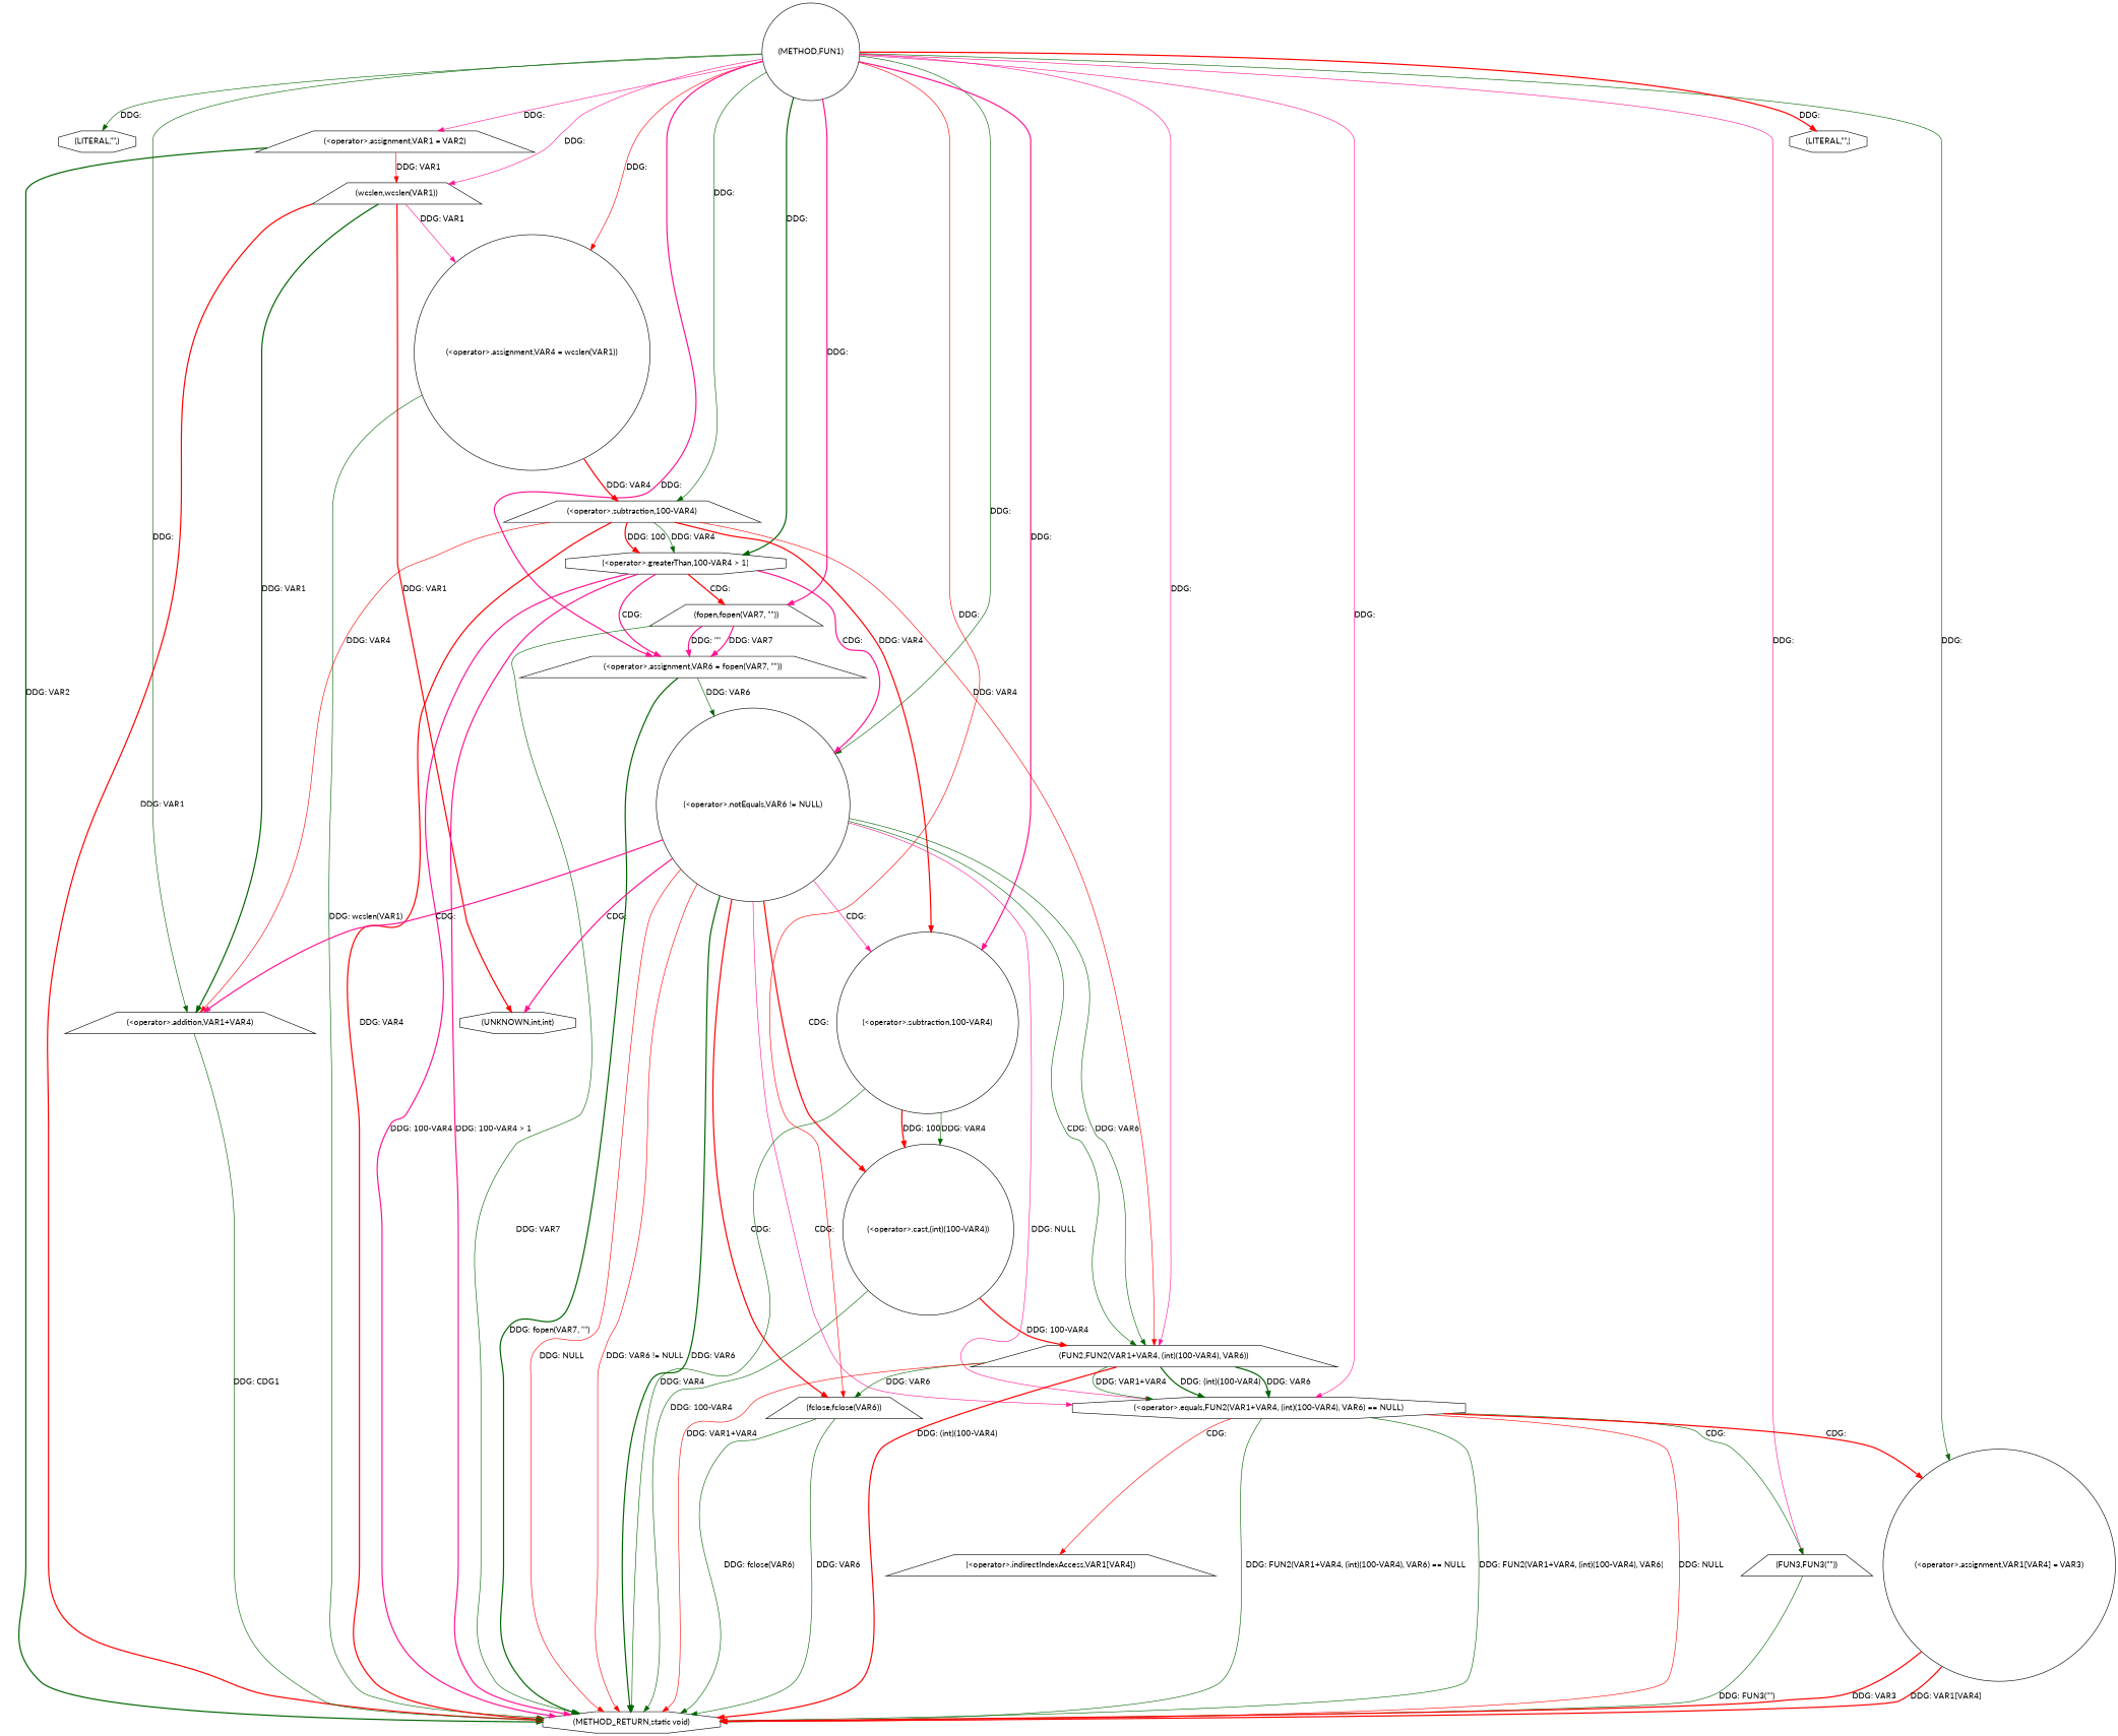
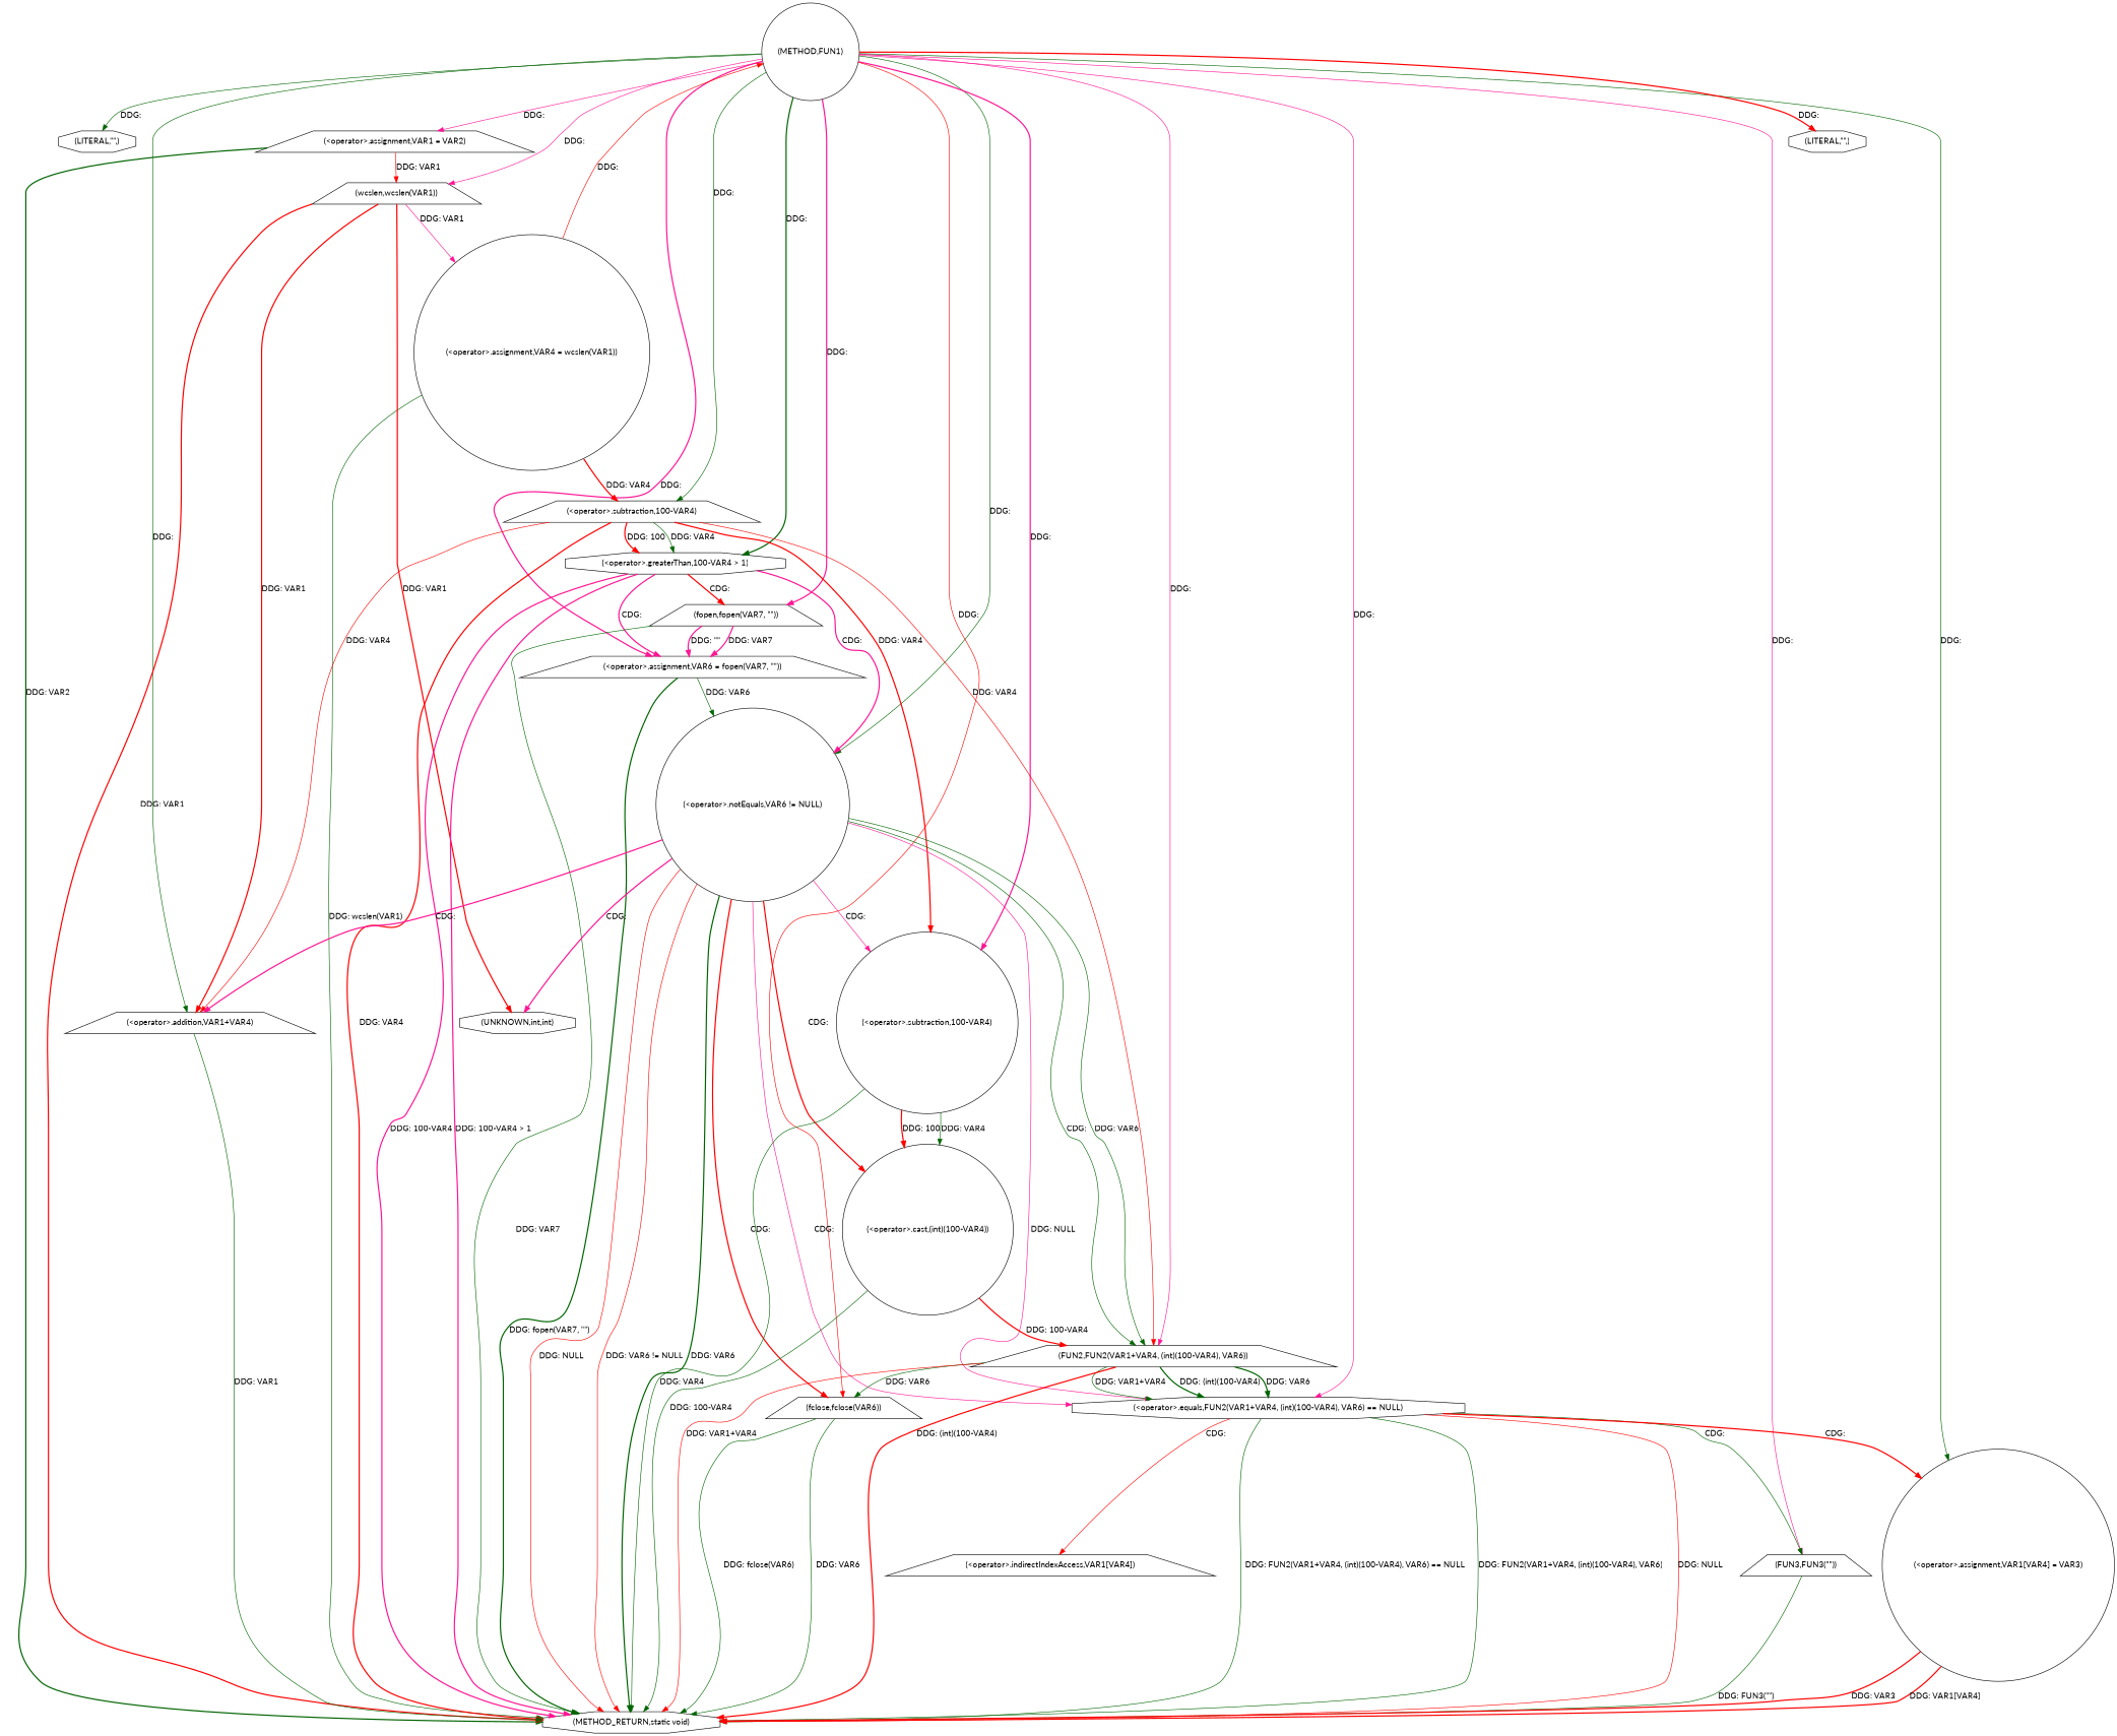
  digraph {
    fontname=Lato
    node [fontname=Lato shape=trapezium]
    edge [color=darkgreen fontname=Lato style=solid]
    n1 [label="(METHOD,FUN1)" shape=circle]
    n2 [label="(LITERAL,\"\",)" shape=octagon]
    n3 [label="(<operator>.assignment,VAR1 = VAR2)"]
    n4 [label="(<operator>.assignment,VAR4 = wcslen(VAR1))" shape=circle]
    n5 [label="(wcslen,wcslen(VAR1))"]
    n6 [label="(<operator>.greaterThan,100-VAR4 > 1)" shape=octagon]
    n7 [label="(<operator>.subtraction,100-VAR4)"]
    n8 [label="(<operator>.assignment,VAR6 = fopen(VAR7, \"\"))"]
    n9 [label="(fopen,fopen(VAR7, \"\"))"]
    n10 [label="(<operator>.notEquals,VAR6 != NULL)" shape=circle]
    n11 [label="(<operator>.equals,FUN2(VAR1+VAR4, (int)(100-VAR4), VAR6) == NULL)" shape=octagon]
    n12 [label="(FUN2,FUN2(VAR1+VAR4, (int)(100-VAR4), VAR6))"]
    n13 [label="(<operator>.addition,VAR1+VAR4)"]
    n14 [label="(<operator>.subtraction,100-VAR4)" shape=circle]
    n15 [label="(FUN3,FUN3(\"\"))"]
    n16 [label="(<operator>.assignment,VAR1[VAR4] = VAR3)" shape=circle]
    n17 [label="(fclose,fclose(VAR6))"]
    n18 [label="(LITERAL,\"\",)" shape=octagon]
    n19 [label="(METHOD_RETURN,static void)" shape=octagon]
    n20 [label="(UNKNOWN,int,int)" shape=octagon]
    n21 [label="(<operator>.cast,(int)(100-VAR4))" shape=circle]
    n22 [label="(<operator>.indirectIndexAccess,VAR1[VAR4])"]
    n1 -> n2 [label="DDG: "]
    n1 -> n3 [color=deeppink label="DDG: "]
-   n1 -> n4 [color=red label="DDG: "]
+   n4 -> n1 [color=red label="DDG: "]
    n1 -> n5 [color=deeppink label="DDG: "]
    n1 -> n6 [label="DDG: " style=bold]
    n1 -> n7 [label="DDG: "]
    n1 -> n8 [color=deeppink label="DDG: " style=bold]
    n1 -> n9 [color=deeppink label="DDG: " style=bold]
    n1 -> n10 [label="DDG: "]
    n1 -> n11 [color=deeppink label="DDG: "]
    n1 -> n12 [color=deeppink label="DDG: "]
    n1 -> n13 [label="DDG: "]
    n1 -> n14 [color=deeppink label="DDG: " style=bold]
    n1 -> n15 [color=deeppink label="DDG: "]
    n1 -> n16 [label="DDG: "]
    n1 -> n17 [color=red label="DDG: "]
    n1 -> n18 [color=red label="DDG: " style=bold]
    n3 -> n5 [color=red label="DDG: VAR1"]
    n3 -> n19 [label="DDG: VAR2" style=bold]
    n4 -> n7 [color=red label="DDG: VAR4" style=bold]
    n4 -> n19 [label="DDG: wcslen(VAR1)"]
    n5 -> n4 [color=deeppink label="DDG: VAR1"]
-   n5 -> n13 [label="DDG: VAR1" style=bold]
+   n5 -> n13 [color=red label="DDG: VAR1" style=bold]
    n5 -> n19 [color=red label="DDG: VAR1" style=bold]
    n5 -> n20 [color=red label="DDG: VAR1" style=bold]
    n6 -> n8 [color=deeppink label="CDG: " style=bold]
    n6 -> n9 [color=red label="CDG: " style=bold]
    n6 -> n10 [color=deeppink label="CDG: " style=bold]
    n6 -> n19 [color=deeppink label="DDG: 100-VAR4 > 1" style=bold]
    n6 -> n19 [color=deeppink label="DDG: 100-VAR4" style=bold]
    n7 -> n6 [color=red label="DDG: 100" style=bold]
    n7 -> n6 [label="DDG: VAR4"]
    n7 -> n12 [color=red label="DDG: VAR4"]
    n7 -> n13 [color=red label="DDG: VAR4"]
    n7 -> n14 [color=red label="DDG: VAR4" style=bold]
    n7 -> n19 [color=red label="DDG: VAR4" style=bold]
    n8 -> n10 [label="DDG: VAR6"]
    n8 -> n19 [label="DDG: fopen(VAR7, \"\")" style=bold]
    n9 -> n8 [color=deeppink label="DDG: VAR7" style=bold]
    n9 -> n8 [color=deeppink label="DDG: \"\"" style=bold]
    n9 -> n19 [label="DDG: VAR7"]
    n10 -> n11 [color=deeppink label="DDG: NULL"]
    n10 -> n11 [color=deeppink label="CDG: "]
    n10 -> n12 [label="DDG: VAR6"]
    n10 -> n12 [label="CDG: "]
    n10 -> n13 [color=deeppink label="CDG: " style=bold]
    n10 -> n14 [color=deeppink label="CDG: "]
    n10 -> n17 [color=red label="CDG: " style=bold]
    n10 -> n19 [color=red label="DDG: NULL"]
    n10 -> n19 [color=red label="DDG: VAR6 != NULL"]
    n10 -> n19 [label="DDG: VAR6" style=bold]
    n10 -> n20 [color=deeppink label="CDG: " style=bold]
    n10 -> n21 [color=red label="CDG: " style=bold]
    n11 -> n15 [label="CDG: "]
    n11 -> n16 [color=red label="CDG: " style=bold]
    n11 -> n19 [label="DDG: FUN2(VAR1+VAR4, (int)(100-VAR4), VAR6) == NULL"]
    n11 -> n19 [label="DDG: FUN2(VAR1+VAR4, (int)(100-VAR4), VAR6)"]
    n11 -> n19 [color=red label="DDG: NULL"]
    n11 -> n22 [color=red label="CDG: "]
    n12 -> n11 [label="DDG: VAR1+VAR4"]
    n12 -> n11 [label="DDG: (int)(100-VAR4)" style=bold]
    n12 -> n11 [label="DDG: VAR6" style=bold]
    n12 -> n17 [label="DDG: VAR6"]
    n12 -> n19 [color=red label="DDG: VAR1+VAR4"]
    n12 -> n19 [color=red label="DDG: (int)(100-VAR4)" style=bold]
-   n13 -> n19 [label="DDG: CDG1"]
+   n13 -> n19 [label="DDG: VAR1"]
    n14 -> n19 [label="DDG: VAR4"]
    n14 -> n21 [color=red label="DDG: 100" style=bold]
    n14 -> n21 [label="DDG: VAR4"]
    n15 -> n19 [label="DDG: FUN3(\"\")"]
    n16 -> n19 [color=red label="DDG: VAR3" style=bold]
    n16 -> n19 [color=red label="DDG: VAR1[VAR4]" style=bold]
    n17 -> n19 [label="DDG: fclose(VAR6)"]
    n17 -> n19 [label="DDG: VAR6"]
    n21 -> n12 [color=red label="DDG: 100-VAR4" style=bold]
    n21 -> n19 [label="DDG: 100-VAR4"]
  }
